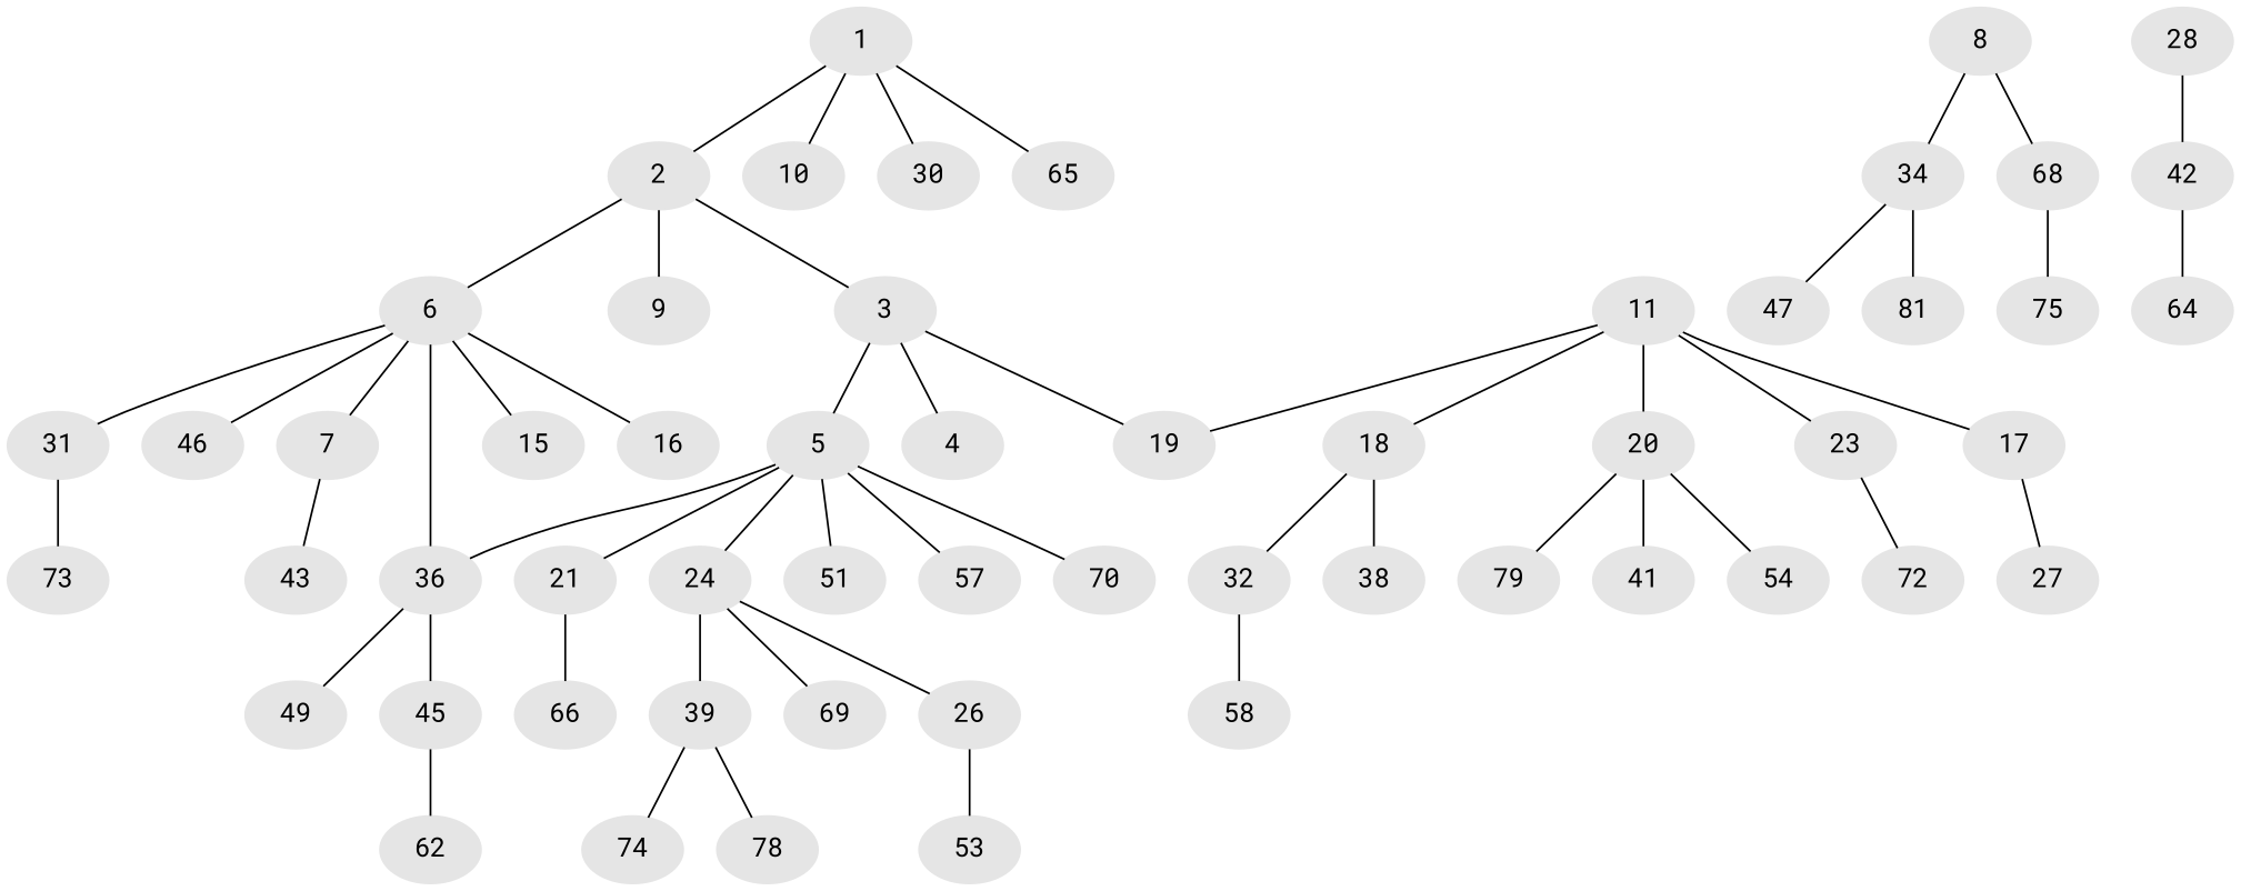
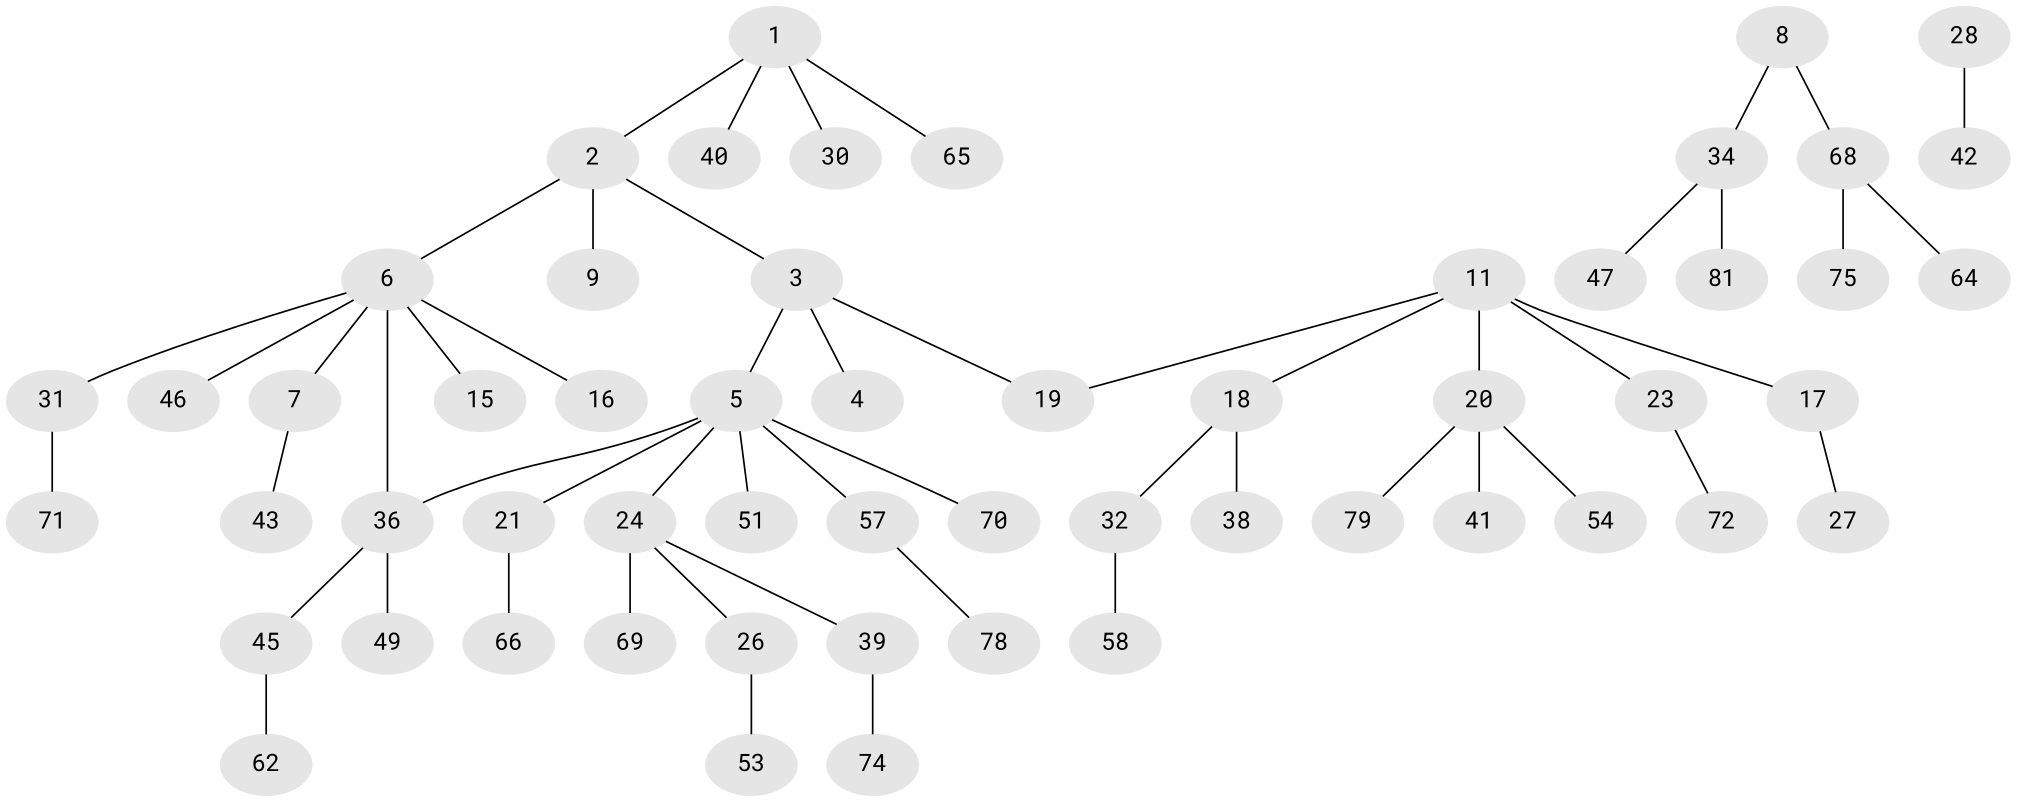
  graph {
    fontname="Roboto Mono"
    node [color=gray90 fontname="Roboto Mono" style=filled]
    edge [fontname="Roboto Mono"]
    1 [super="+44"]
    2 [super="+48"]
-   10
+   10 [label=40]
    30
    65
    3 [super="+33"]
    6 [super="+12"]
    9
    4
    5 [super="+14"]
    19
    36 [super="+50"]
    7 [super="+40"]
    15
    16 [super="+35"]
    31
    46 [super="+59"]
    8 [super="+67"]
    34 [super="+63"]
    68
    21 [super="+25"]
    24 [super="+29"]
    51
    57 [super="+80"]
    n25 [label=70]
    11 [super="+13"]
    17 [super="+76"]
    18 [super="+22"]
    20 [super="+37"]
    23 [super="+52"]
    66
    26
    39
    69
    42 [super="+55"]
    28
    45 [super="+56"]
    49
    78
    43
-   73
+   73 [label=71]
    47
    81
    75
    27
    32 [super="+61"]
    38
    41 [super="+71"]
    54
    79
    72
    58
    53 [super="+70"]
    74 [super="+77"]
    64
    62
    1 -- 2
    1 -- 10
    1 -- 30
    1 -- 65
    2 -- 3
    2 -- 6
    2 -- 9
    3 -- 4
    3 -- 5
    3 -- 19
    6 -- 36
    6 -- 7
    6 -- 15
    6 -- 16
    6 -- 31
    6 -- 46
    5 -- 36
    5 -- 21
    5 -- 24
    5 -- 51
    5 -- 57
    5 -- n25
    36 -- 45
    36 -- 49
    7 -- 43
    31 -- 73
    8 -- 34
    8 -- 68
    34 -- 47
    34 -- 81
    68 -- 75
    21 -- 66
    24 -- 26
    24 -- 39
    24 -- 69
-   39 -- 78
+   57 -- 78
    11 -- 19
    11 -- 17
    11 -- 18
    11 -- 20
    11 -- 23
    17 -- 27
    18 -- 32
    18 -- 38
    20 -- 41
    20 -- 54
    20 -- 79
    23 -- 72
    26 -- 53
    39 -- 74
-   42 -- 64
+   68 -- 64
    28 -- 42
    45 -- 62
    32 -- 58
  }
